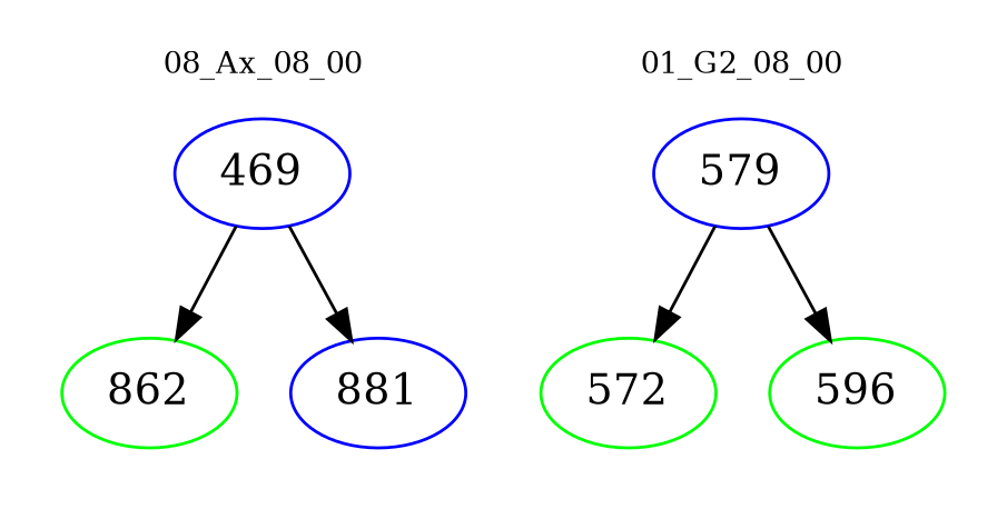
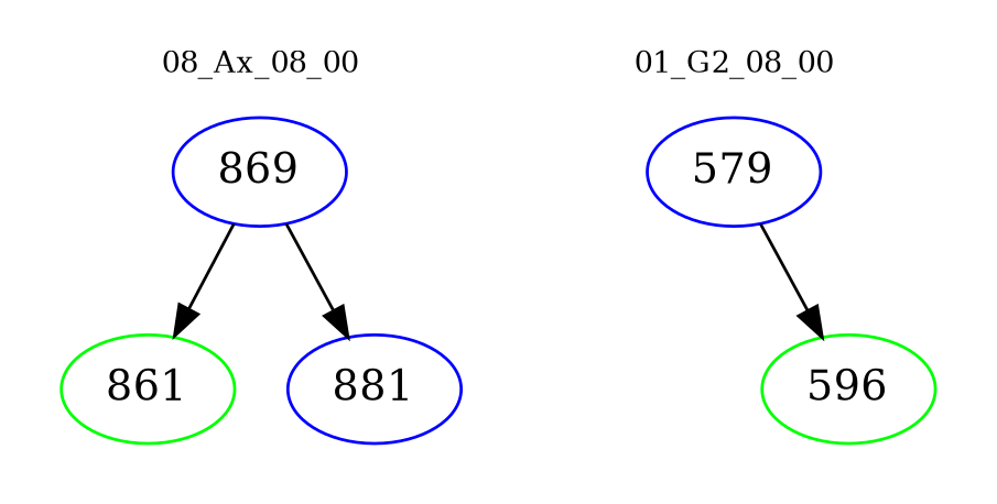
  digraph {
    node [color=blue]
    edge [color=black]
-   n1 [label=469]
-   n2 [color=green label=862]
+   n1 [label=869]
+   n2 [color=green label=861]
    n3 [label=881]
    n4 [label=579]
-   n5 [color=green label=572]
    n6 [color=green label=596]
    subgraph cluster_1 {
      color=white
      fontsize=10
      label="08_Ax_08_00"
      n1
      n2
      n3
    }
    subgraph cluster_2 {
      color=white
      fontsize=10
      label="01_G2_08_00"
      n4
-     n5
      n6
    }
    n1 -> n2
    n1 -> n3
-   n4 -> n5
    n4 -> n6
  }
